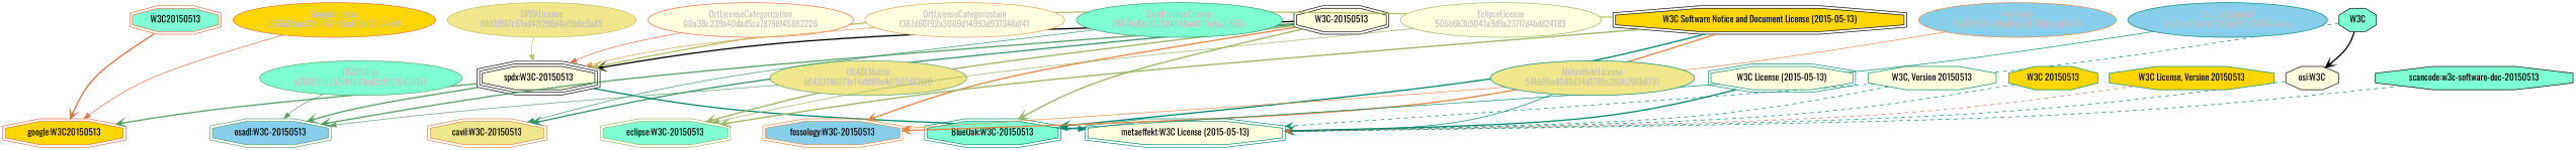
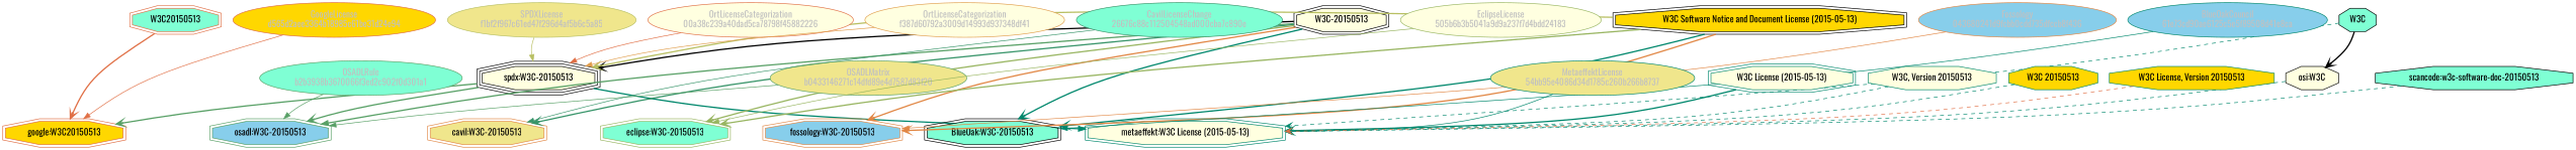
  strict digraph {
    fontname=Oswald
    splines=curved
    node [color="#00876c" fillcolor=lightyellow fontname=Oswald shape=ellipse style=filled]
    edge [color="#00876c" fontname=Oswald weight=0.5 arrowhead=vee style=bold]
    n1 [color="#b8bf62" fillcolor=khaki fontcolor=gray label="SPDXLicense\nf1bf2f967c61ed47f296d4af5b6c5a85"]
    n2 [label="spdx:W3C-20150513" shape=tripleoctagon color=""]
    n3 [color="#e06f45" fillcolor=gold label="google:W3C20150513" shape=doubleoctagon]
    n4 [color="#58a066" fillcolor=skyblue label="osadl:W3C-20150513" shape=doubleoctagon]
    n5 [label="metaeffekt:W3C License (2015-05-13)" shape=doubleoctagon]
    n6 [label="W3C-20150513" shape=doubleoctagon color=""]
-   n7 [fillcolor=aquamarine label="BlueOak:W3C-20150513" shape=doubleoctagon]
+   n7 [color=black fillcolor=aquamarine label="BlueOak:W3C-20150513" shape=doubleoctagon]
    n8 [color="#e18745" fillcolor=skyblue label="fossology:W3C-20150513" shape=doubleoctagon]
    n9 [color="#e18745" fillcolor=khaki label="cavil:W3C-20150513" shape=doubleoctagon]
    n10 [color="#98b561" fillcolor=aquamarine label="eclipse:W3C-20150513" shape=doubleoctagon]
    n11 [fillcolor=gold label="W3C Software Notice and Document License (2015-05-13)" shape=doubleoctagon color=""]
    n12 [fillcolor=aquamarine label=W3C shape=octagon color=""]
    n13 [label="osi:W3C" shape=octagon color=""]
    n14 [color="#e06f45" fillcolor=gold fontcolor=gray label="GoogleLicense\nd565d2aee3364b18985c61be31d24e94"]
    n15 [color="#e06f45" fillcolor=aquamarine label=W3C20150513 shape=doubleoctagon]
    n16 [fillcolor=skyblue fontcolor=gray label="BlueOakCouncil\n61e73cd90ae6125c5e5f89508d41e8ca"]
    n17 [color="#58a066" fillcolor=aquamarine fontcolor=gray label="OSADLRule\nb2b3938b3670066f3ed2c902f0d301a1"]
    n18 [color="#58a066" fillcolor=khaki fontcolor=gray label="OSADLMatrix\nb0433146271c14dfd89e4d7587d83f20"]
    n19 [fillcolor=aquamarine label="scancode:w3c-software-doc-20150513" shape=octagon color=""]
    n20 [color="#e18745" fillcolor=skyblue fontcolor=gray label="Fossology\n043680241d9fcbb0cdd735dfccb8f436"]
    n21 [color="#e06f45" fontcolor=gray label="OrtLicenseCategorization\n00a38c239a40dad5ca78798f45882226"]
    n22 [color="#e09d4b" fontcolor=gray label="OrtLicenseCategorization\nf387d60792a3009d14993d937348df41"]
    n23 [color="#379469" fillcolor=aquamarine fontcolor=gray label="CavilLicenseChange\n26676c88c112504548ad000cba7c890e"]
    n24 [fillcolor=khaki fontcolor=gray label="MetaeffektLicense\n54bb95e4086d34d1785c260b266b8737"]
    n25 [label="W3C License (2015-05-13)" shape=doubleoctagon]
    n26 [label="W3C, Version 20150513" shape=octagon]
    n27 [fillcolor=gold label="W3C 20150513" shape=octagon]
    n28 [fillcolor=gold label="W3C License, Version 20150513" shape=octagon]
    n29 [color="#98b561" fontcolor=gray label="EclipseLicense\n505b6b3b5041a9d9a237f7d4bdd24183"]
    n1 -> n2 [color="#b8bf62" arrowhead="" style=""]
    n2 -> n3 [color="#58a066" weight=0.7]
    n2 -> n4 [color="#58a066" weight=0.7]
    n2 -> n5 [arrowhead=normal weight=0.7]
    n6 -> n2 [weight=0.7 color=""]
-   n6 -> n4 [color="#58a066" weight=0.7]
-   n6 -> n7 [color="#98b561" weight=0.7]
+   n6 -> n4 [arrowhead=normal color="#58a066" weight=0.7]
+   n6 -> n7 [weight=0.7]
    n6 -> n8 [color="#e18745" weight=0.7]
    n6 -> n9 [color="#379469" weight=0.7]
    n6 -> n10 [color="#98b561" weight=0.7]
    n11 -> n2 [color="#b8bf62" weight=0.7]
    n11 -> n7 [weight=0.7]
    n11 -> n8 [color="#e18745" weight=0.7]
    n11 -> n10 [color="#98b561" weight=0.7]
    n12 -> n5 [style=dashed]
    n12 -> n13 [weight=0.7 color=""]
    n13 -> n5 [style=dashed]
    n14 -> n3 [color="#e06f45" arrowhead="" style=""]
    n15 -> n3 [color="#e06f45" weight=0.7]
    n16 -> n7 [arrowhead="" style=""]
    n17 -> n4 [color="#58a066" arrowhead="" style=""]
    n18 -> n4 [color="#58a066" arrowhead="" style=""]
    n19 -> n5 [style=dashed]
    n20 -> n8 [color="#e18745" arrowhead="" style=""]
    n21 -> n2 [color="#e06f45" arrowhead="" style=""]
    n22 -> n2 [color="#e09d4b" arrowhead="" style=""]
    n23 -> n9 [color="#379469" arrowhead="" style=""]
    n24 -> n5 [arrowhead="" style=""]
    n25 -> n5 [weight=0.7]
    n26 -> n5 [style=dashed]
    n27 -> n5 [style=dashed]
    n28 -> n5 [color="#e06f45" style=dashed]
    n29 -> n10 [color="#98b561" arrowhead="" style=""]
  }
